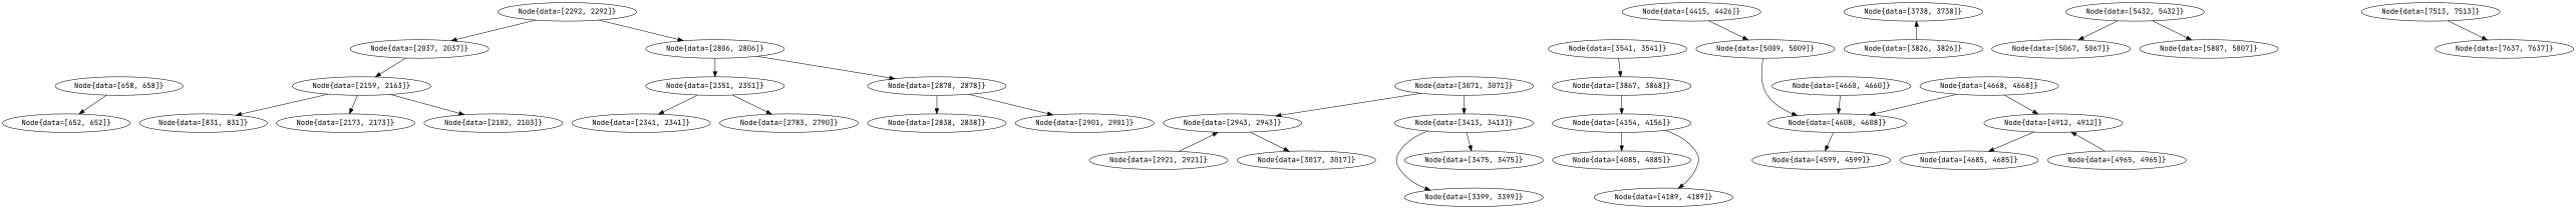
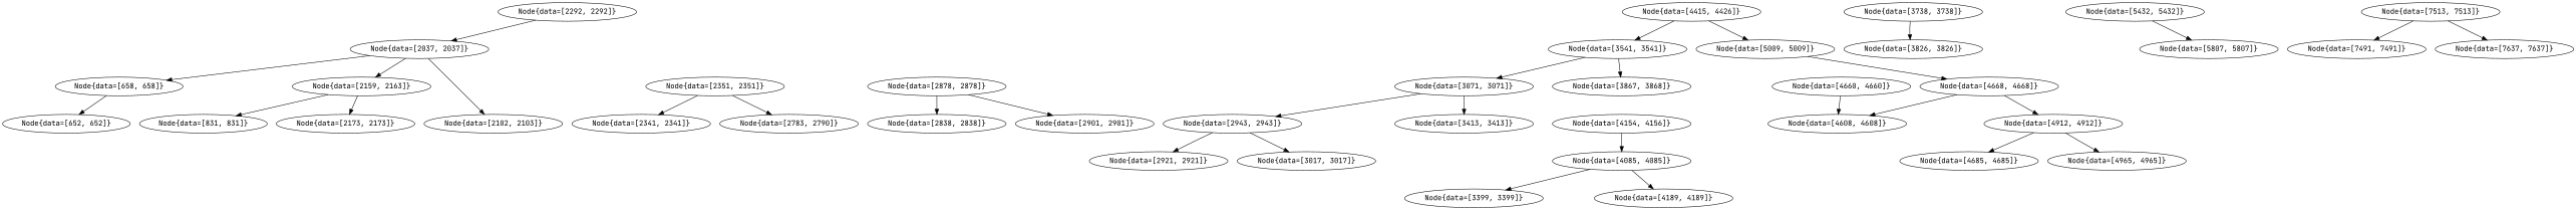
  digraph {
    fontname="JetBrains Mono"
    node [fontname="JetBrains Mono"]
    edge [fontname="JetBrains Mono"]
    n1 [label="Node{data=[2292, 2292]}"]
    n2 [label="Node{data=[2037, 2037]}"]
-   n3 [label="Node{data=[2806, 2806]}"]
    n4 [label="Node{data=[4415, 4426]}"]
    n5 [label="Node{data=[3541, 3541]}"]
    n6 [label="Node{data=[5009, 5009]}"]
    n7 [label="Node{data=[658, 658]}"]
    n8 [label="Node{data=[2159, 2163]}"]
    n9 [label="Node{data=[2351, 2351]}"]
    n10 [label="Node{data=[2878, 2878]}"]
    n11 [label="Node{data=[652, 652]}"]
    n12 [label="Node{data=[831, 831]}"]
    n13 [label="Node{data=[2102, 2103]}"]
    n14 [label="Node{data=[2173, 2173]}"]
    n15 [label="Node{data=[2341, 2341]}"]
    n16 [label="Node{data=[2783, 2790]}"]
    n17 [label="Node{data=[2838, 2838]}"]
    n18 [label="Node{data=[2901, 2901]}"]
    n19 [label="Node{data=[3071, 3071]}"]
    n20 [label="Node{data=[3867, 3868]}"]
    n21 [label="Node{data=[4668, 4668]}"]
    n22 [label="Node{data=[2943, 2943]}"]
    n23 [label="Node{data=[3413, 3413]}"]
    n24 [label="Node{data=[4154, 4156]}"]
    n25 [label="Node{data=[2921, 2921]}"]
    n26 [label="Node{data=[3017, 3017]}"]
    n27 [label="Node{data=[3399, 3399]}"]
-   n28 [label="Node{data=[3475, 3475]}"]
    n29 [label="Node{data=[3738, 3738]}"]
    n30 [label="Node{data=[3826, 3826]}"]
    n31 [label="Node{data=[4085, 4085]}"]
    n32 [label="Node{data=[4189, 4189]}"]
    n33 [label="Node{data=[4608, 4608]}"]
    n34 [label="Node{data=[4912, 4912]}"]
-   n35 [label="Node{data=[4599, 4599]}"]
    n36 [label="Node{data=[4685, 4685]}"]
    n37 [label="Node{data=[4965, 4965]}"]
    n38 [label="Node{data=[4660, 4660]}"]
    n39 [label="Node{data=[5432, 5432]}"]
-   n40 [label="Node{data=[5067, 5067]}"]
    n41 [label="Node{data=[5807, 5807]}"]
    n42 [label="Node{data=[7513, 7513]}"]
+   n43 [label="Node{data=[7491, 7491]}"]
    n44 [label="Node{data=[7637, 7637]}"]
    n1 -> n2
-   n1 -> n3
+   n2 -> n7
    n2 -> n8
-   n3 -> n9
-   n3 -> n10
+   n4 -> n5
    n4 -> n6
+   n5 -> n19
    n5 -> n20
-   n6 -> n33
+   n6 -> n21
    n7 -> n11
    n8 -> n12
-   n8 -> n13
+   n2 -> n13
    n8 -> n14
    n9 -> n15
    n9 -> n16
    n10 -> n17
    n10 -> n18
    n19 -> n22
    n19 -> n23
-   n20 -> n24
    n21 -> n33
    n21 -> n34
-   n25 -> n22
+   n22 -> n25
    n22 -> n26
-   n23 -> n27
-   n23 -> n28
+   n31 -> n27
    n24 -> n31
-   n24 -> n32
-   n30 -> n29
-   n33 -> n35
+   n31 -> n32
+   n29 -> n30
    n34 -> n36
-   n37 -> n34
+   n34 -> n37
    n38 -> n33
-   n39 -> n40
    n39 -> n41
+   n42 -> n43
    n42 -> n44
  }
